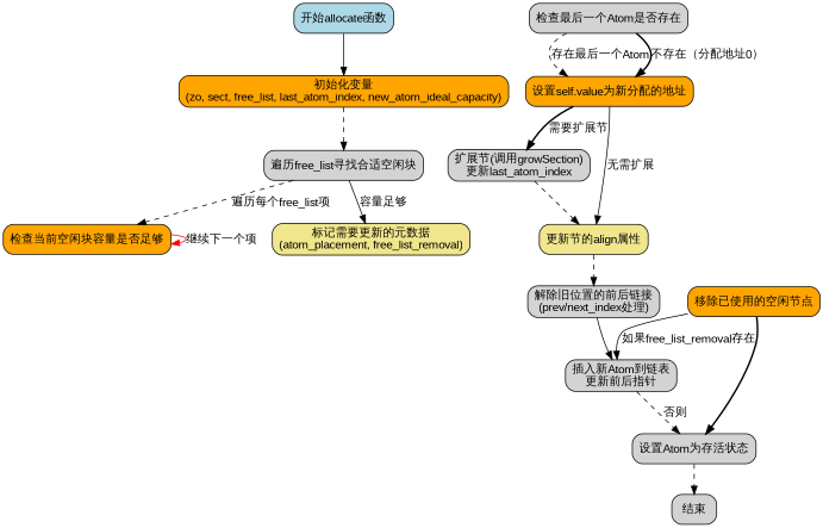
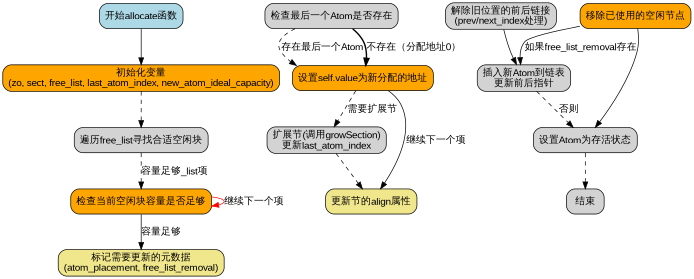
  digraph {
    node [fillcolor=lightgrey fontname=Arial shape=rectangle style="rounded,filled"]
    edge [fontname=Arial style=dashed]
    n1 [fillcolor=lightblue label="开始allocate函数"]
    n2 [fillcolor=orange label="初始化变量\n(zo, sect, free_list, last_atom_index, new_atom_ideal_capacity)"]
    n3 [label="遍历free_list寻找合适空闲块"]
    n4 [fillcolor=orange label="检查当前空闲块容量是否足够"]
    n5 [fillcolor=khaki label="标记需要更新的元数据\n(atom_placement, free_list_removal)"]
    n6 [label="检查最后一个Atom是否存在"]
    n7 [fillcolor=orange label="设置self.value为新分配的地址"]
    n8 [label="扩展节(调用growSection)\n更新last_atom_index"]
    n9 [fillcolor=khaki label="更新节的align属性"]
    n10 [label="解除旧位置的前后链接\n(prev/next_index处理)"]
    n11 [label="插入新Atom到链表\n更新前后指针"]
    n12 [label="设置Atom为存活状态"]
    n13 [fillcolor=orange label="移除已使用的空闲节点"]
    n14 [label="结束"]
    n1 -> n2 [style=solid]
    n2 -> n3
-   n3 -> n4 [label="遍历每个free_list项"]
+   n3 -> n4 [label="容量足够_list项"]
    n4 -> n4 [color=red label="继续下一个项" style=solid]
-   n3 -> n5 [label="容量足够" style=solid]
+   n4 -> n5 [label="容量足够" style=solid]
    n6 -> n7 [label="存在最后一个Atom"]
    n6 -> n7 [label="不存在（分配地址0）" style=bold]
-   n7 -> n8 [label="需要扩展节" style=bold]
-   n7 -> n9 [label="无需扩展" style=solid]
+   n7 -> n8 [label="需要扩展节"]
+   n7 -> n9 [label="继续下一个项" style=solid]
    n8 -> n9
-   n9 -> n10
    n10 -> n11 [style=solid]
    n11 -> n12 [label="否则"]
    n12 -> n14
    n13 -> n11 [label="如果free_list_removal存在" style=solid]
-   n13 -> n12 [style=bold]
+   n13 -> n12 [style=solid]
  }
